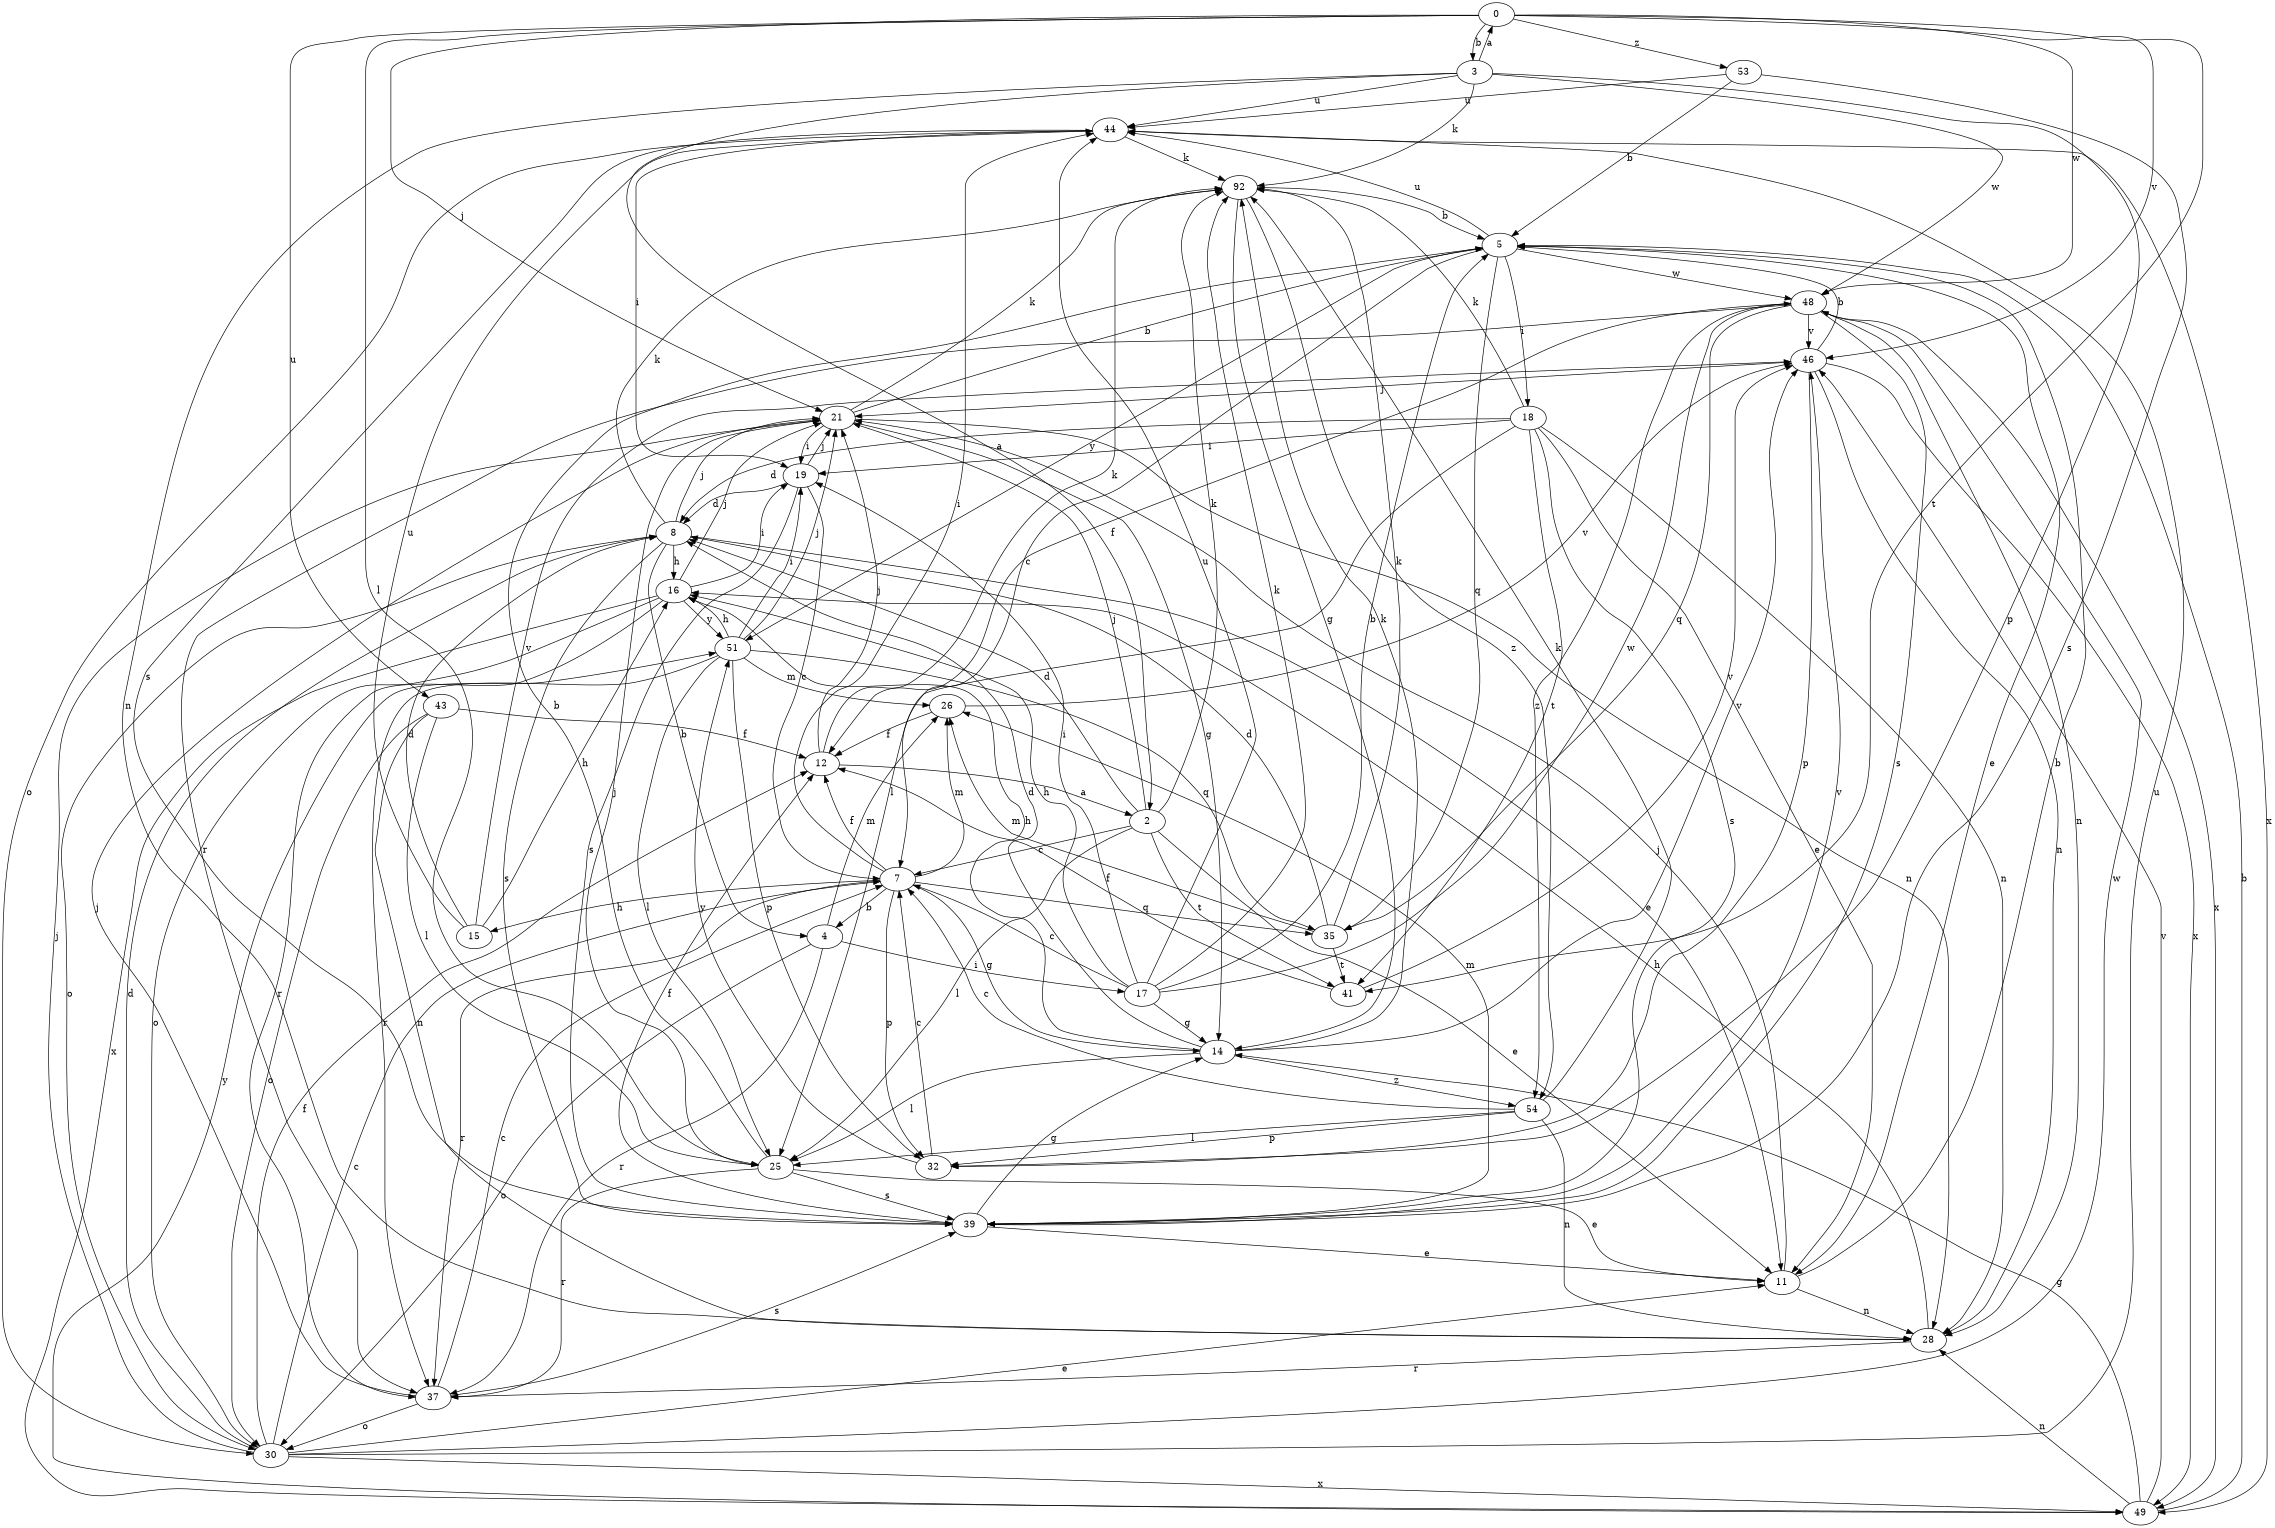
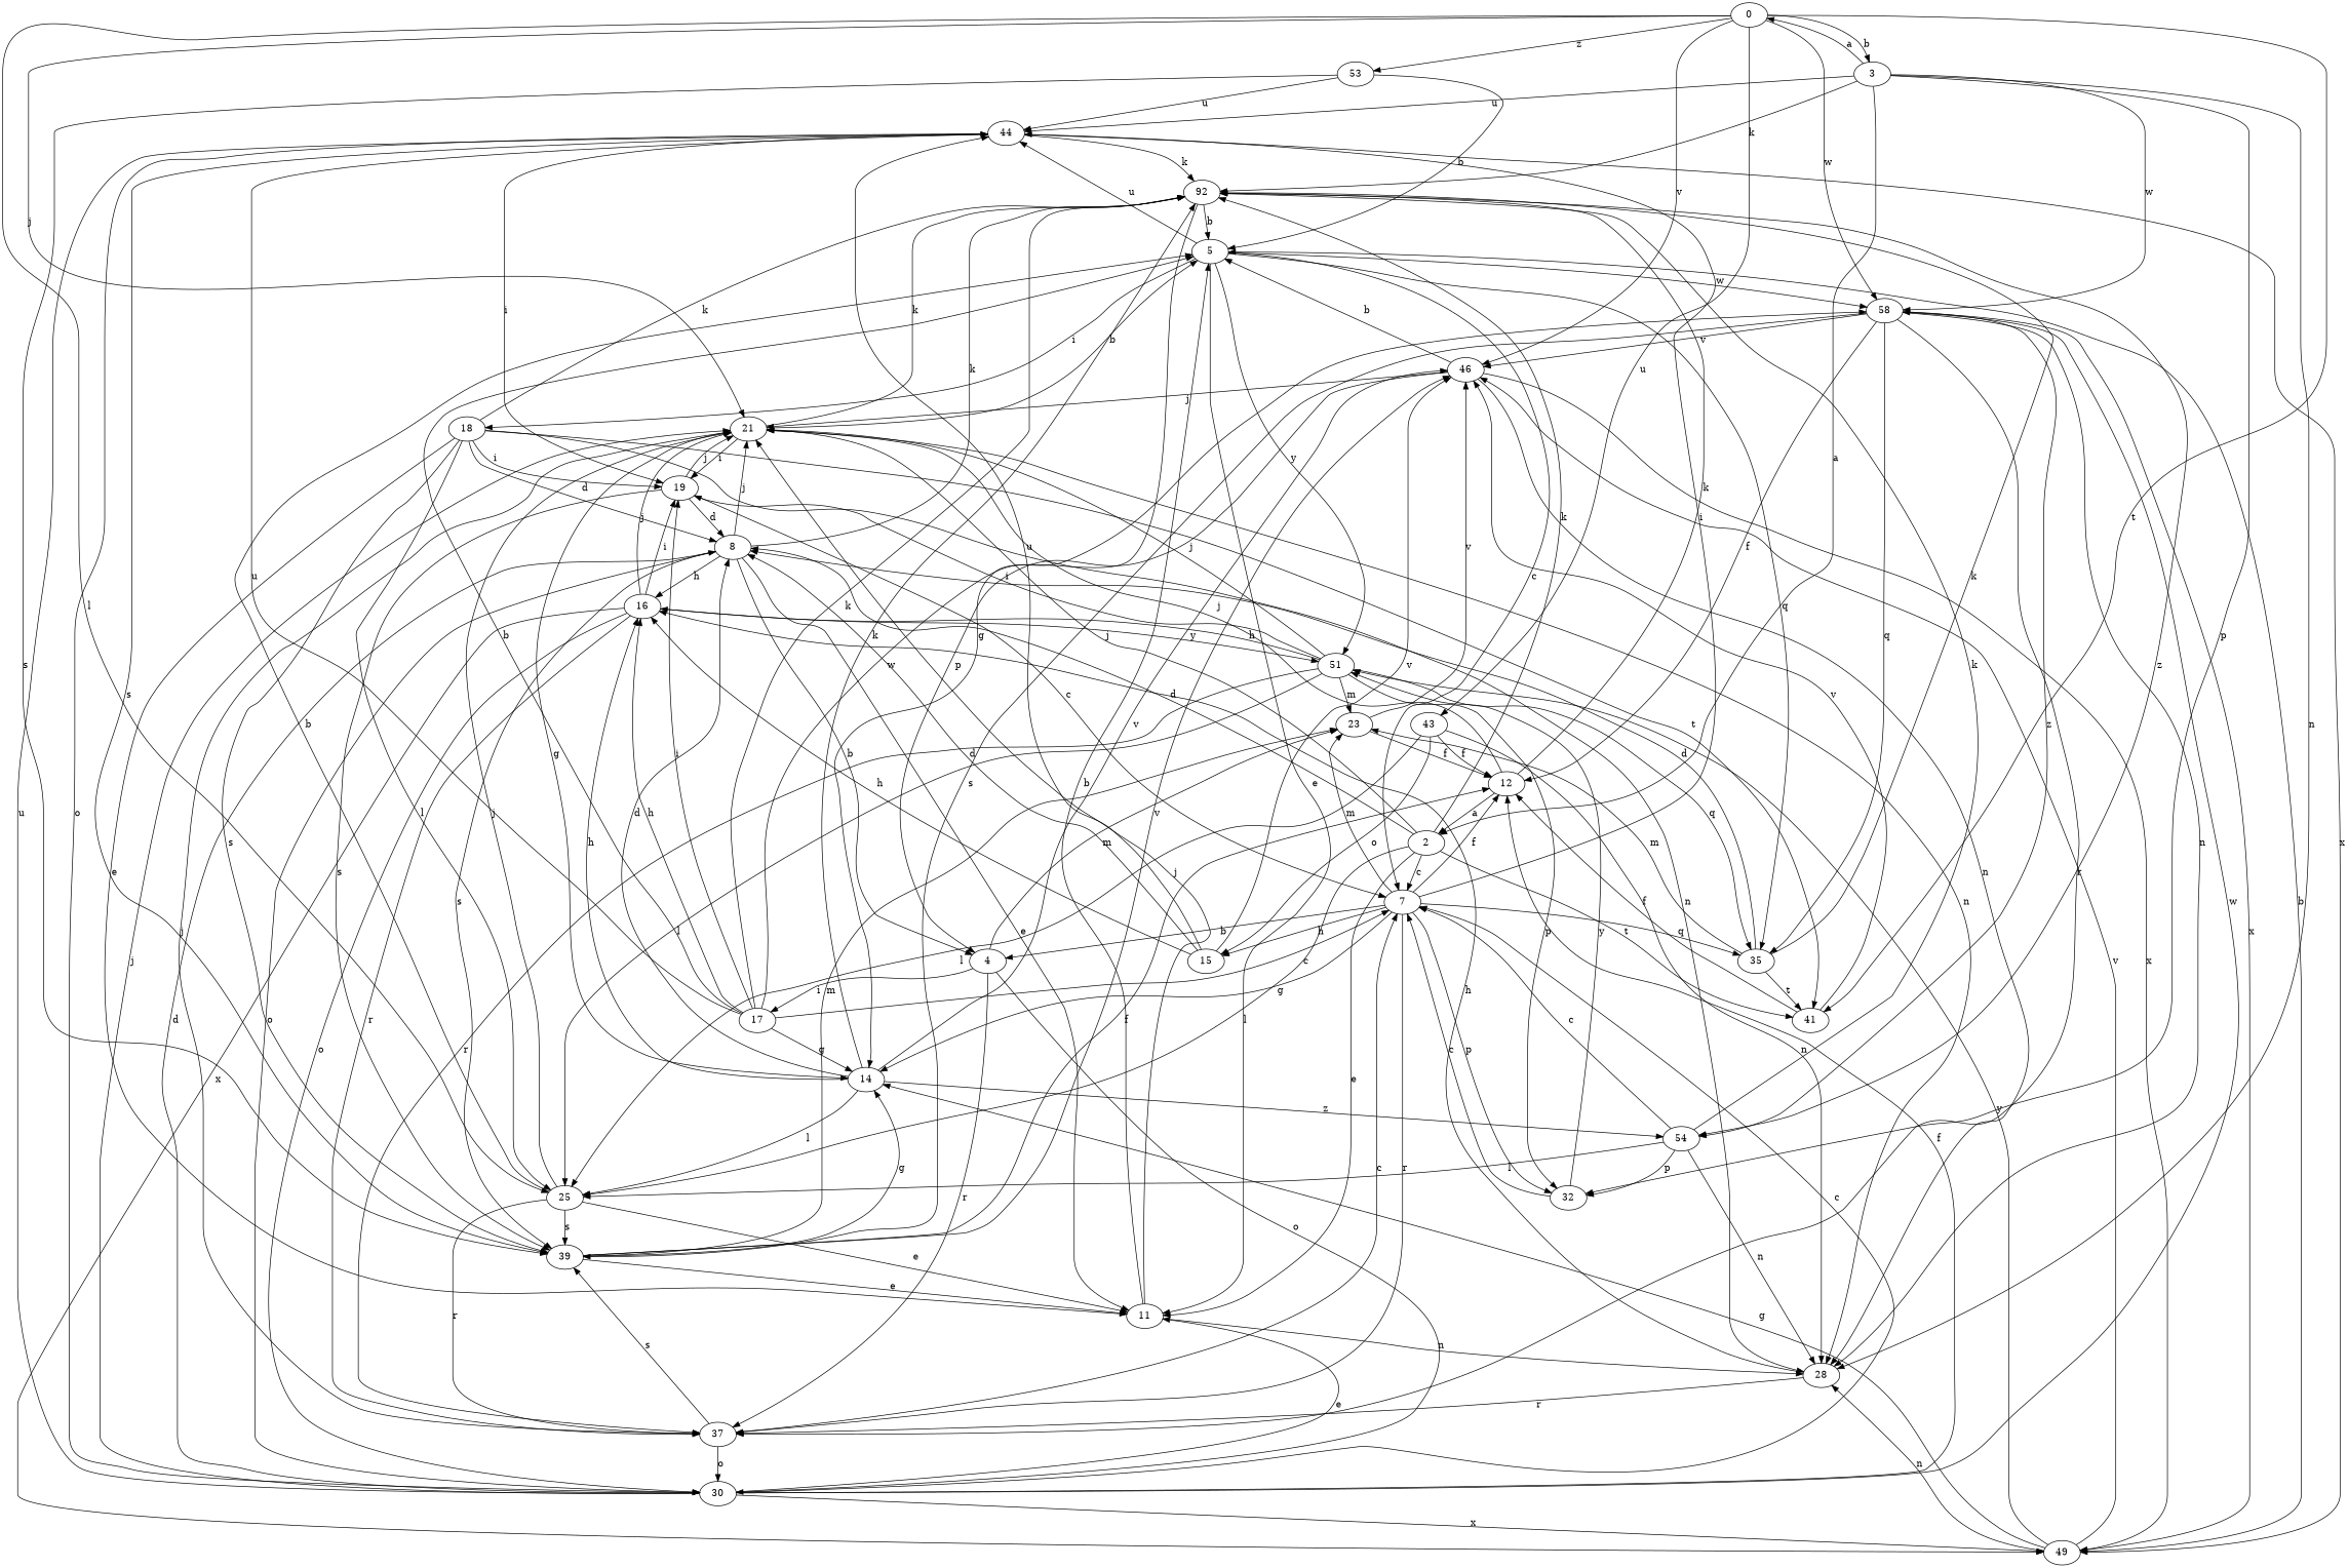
  strict digraph {
    0
    3
    21
    25
    41
    43
    46
-   48
+   48 [label=58]
    53
    2
    n11 [label=92]
    28
    32
    44
    5
    14
    19
    n18 [label=11]
    37
    39
    12
    30
    49
    35
    54
    7
    8
    4
-   26
+   26 [label=23]
    15
    16
    51
    17
    18
    0 -> 3 [label=b]
    0 -> 21 [label=j]
    0 -> 25 [label=l]
    0 -> 41 [label=t]
    0 -> 43 [label=u]
    0 -> 46 [label=v]
    0 -> 48 [label=w]
    0 -> 53 [label=z]
    3 -> 0 [label=a]
    3 -> 48 [label=w]
    3 -> 2 [label=a]
    3 -> n11 [label=k]
    3 -> 28 [label=n]
    3 -> 32 [label=p]
    3 -> 44 [label=u]
    21 -> n11 [label=k]
    21 -> 28 [label=n]
    21 -> 5 [label=b]
    21 -> 14 [label=g]
    21 -> 19 [label=i]
    25 -> 21 [label=j]
    25 -> 5 [label=b]
    25 -> n18 [label=e]
    25 -> 37 [label=r]
    25 -> 39 [label=s]
    41 -> 46 [label=v]
    41 -> 12 [label=f]
    43 -> 25 [label=l]
    43 -> 28 [label=n]
    43 -> 12 [label=f]
-   43 -> 30 [label=o]
+   43 -> 15 [label=o]
    46 -> 21 [label=j]
    46 -> 28 [label=n]
-   46 -> 32 [label=p]
+   46 -> 4 [label=p]
    46 -> 5 [label=b]
    46 -> 49 [label=x]
    48 -> 46 [label=v]
    48 -> 28 [label=n]
    48 -> 37 [label=r]
    48 -> 39 [label=s]
    48 -> 12 [label=f]
    48 -> 49 [label=x]
    48 -> 35 [label=q]
    48 -> 54 [label=z]
    53 -> 44 [label=u]
    53 -> 5 [label=b]
    53 -> 39 [label=s]
    2 -> 21 [label=j]
    2 -> 25 [label=l]
    2 -> 41 [label=t]
    2 -> n11 [label=k]
    2 -> n18 [label=e]
    2 -> 7 [label=c]
    2 -> 8 [label=d]
    n11 -> 5 [label=b]
    n11 -> 14 [label=g]
    n11 -> 54 [label=z]
    28 -> 37 [label=r]
    28 -> 16 [label=h]
    32 -> 7 [label=c]
    32 -> 51 [label=y]
    44 -> n11 [label=k]
    44 -> 19 [label=i]
    44 -> 39 [label=s]
    44 -> 30 [label=o]
    44 -> 49 [label=x]
    5 -> 48 [label=w]
    5 -> 44 [label=u]
    5 -> n18 [label=e]
    5 -> 35 [label=q]
    5 -> 7 [label=c]
    5 -> 51 [label=y]
    5 -> 18 [label=i]
    14 -> 25 [label=l]
    14 -> 46 [label=v]
    14 -> n11 [label=k]
    14 -> 54 [label=z]
    14 -> 8 [label=d]
    14 -> 16 [label=h]
    19 -> 21 [label=j]
    19 -> 39 [label=s]
    19 -> 7 [label=c]
    19 -> 8 [label=d]
    n18 -> 21 [label=j]
    n18 -> 28 [label=n]
    n18 -> 5 [label=b]
    37 -> 21 [label=j]
    37 -> 39 [label=s]
    37 -> 30 [label=o]
    37 -> 7 [label=c]
    39 -> 46 [label=v]
    39 -> 14 [label=g]
    39 -> n18 [label=e]
    39 -> 12 [label=f]
    39 -> 26 [label=m]
    12 -> 21 [label=j]
    12 -> 2 [label=a]
    12 -> n11 [label=k]
    30 -> 21 [label=j]
    30 -> 48 [label=w]
    30 -> 44 [label=u]
    30 -> n18 [label=e]
    30 -> 12 [label=f]
    30 -> 49 [label=x]
    30 -> 7 [label=c]
    30 -> 8 [label=d]
    49 -> 46 [label=v]
    49 -> 28 [label=n]
    49 -> 5 [label=b]
    49 -> 14 [label=g]
    49 -> 51 [label=y]
    35 -> 41 [label=t]
    35 -> n11 [label=k]
    35 -> 8 [label=d]
    35 -> 26 [label=m]
    54 -> 25 [label=l]
    54 -> n11 [label=k]
    54 -> 28 [label=n]
    54 -> 32 [label=p]
    54 -> 7 [label=c]
    7 -> 32 [label=p]
    7 -> 44 [label=i]
    7 -> 14 [label=g]
    7 -> 37 [label=r]
    7 -> 12 [label=f]
    7 -> 35 [label=q]
    7 -> 4 [label=b]
    7 -> 26 [label=m]
    7 -> 15 [label=h]
    8 -> 21 [label=j]
    8 -> n11 [label=k]
    8 -> n18 [label=e]
    8 -> 39 [label=s]
    8 -> 30 [label=o]
    8 -> 4 [label=b]
    8 -> 16 [label=h]
    4 -> 37 [label=r]
    4 -> 30 [label=o]
    4 -> 26 [label=m]
    4 -> 17 [label=i]
    26 -> 46 [label=v]
    26 -> 12 [label=f]
    15 -> 46 [label=v]
    15 -> 44 [label=u]
    15 -> 8 [label=d]
    15 -> 16 [label=h]
    16 -> 21 [label=j]
    16 -> 19 [label=i]
    16 -> 37 [label=r]
    16 -> 30 [label=o]
    16 -> 49 [label=x]
    16 -> 51 [label=y]
    51 -> 21 [label=j]
    51 -> 25 [label=l]
    51 -> 32 [label=p]
    51 -> 19 [label=i]
    51 -> 37 [label=r]
    51 -> 35 [label=q]
    51 -> 26 [label=m]
    51 -> 16 [label=h]
    17 -> 48 [label=w]
    17 -> n11 [label=k]
    17 -> 44 [label=u]
    17 -> 5 [label=b]
    17 -> 14 [label=g]
    17 -> 19 [label=i]
    17 -> 7 [label=c]
    17 -> 16 [label=h]
    18 -> 25 [label=l]
    18 -> 41 [label=t]
    18 -> n11 [label=k]
    18 -> 28 [label=n]
    18 -> 19 [label=i]
    18 -> n18 [label=e]
    18 -> 39 [label=s]
    18 -> 8 [label=d]
  }
